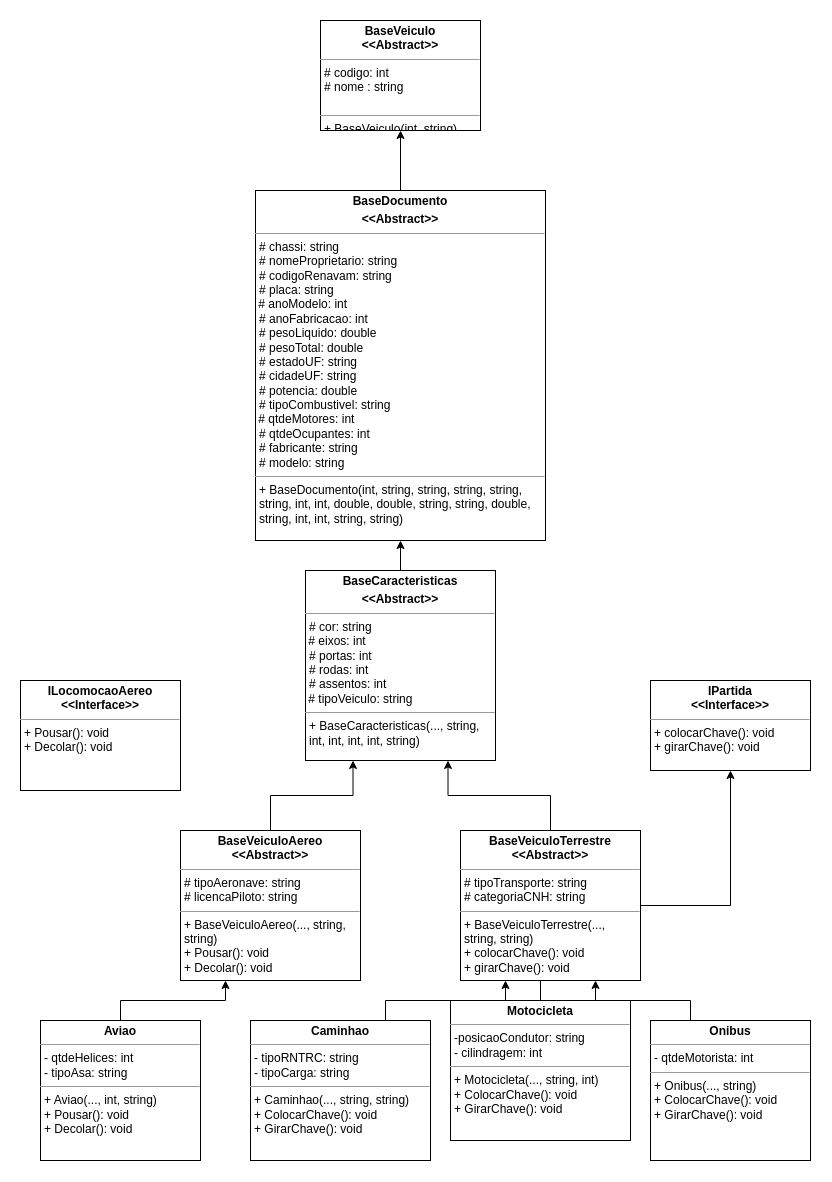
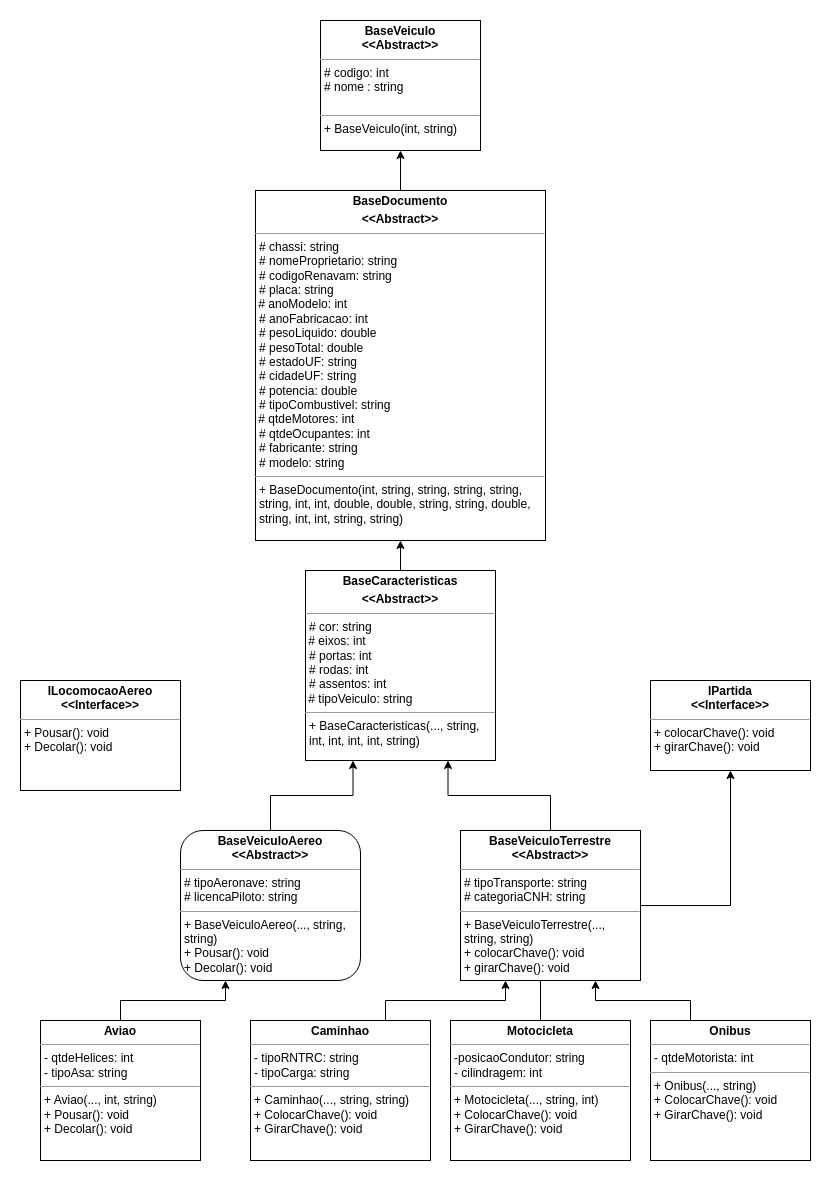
  <mxCell id="0" />
  <mxCell id="1" parent="0" />
- <mxCell id="2" value="&lt;p style=&quot;margin:0px;margin-top:4px;text-align:center;&quot;&gt;&lt;b&gt;BaseVeiculo&lt;br&gt;&amp;lt;&amp;lt;Abstract&amp;gt;&amp;gt;&lt;/b&gt;&lt;/p&gt;&lt;hr size=&quot;1&quot;&gt;&lt;p style=&quot;margin:0px;margin-left:4px;&quot;&gt;# codigo: int&lt;/p&gt;&lt;p style=&quot;margin:0px;margin-left:4px;&quot;&gt;# nome : string&lt;/p&gt;&lt;p style=&quot;margin:0px;margin-left:4px;&quot;&gt;&lt;br&gt;&lt;/p&gt;&lt;hr size=&quot;1&quot;&gt;&lt;p style=&quot;margin:0px;margin-left:4px;&quot;&gt;+ BaseVeiculo(int, string)&lt;/p&gt;" style="verticalAlign=top;align=left;overflow=fill;fontSize=12;fontFamily=Helvetica;html=1;whiteSpace=wrap;" vertex="1" parent="1"><mxGeometry x="320" y="20" width="160" height="110" as="geometry" /></mxCell>
+ <mxCell id="2" value="&lt;p style=&quot;margin:0px;margin-top:4px;text-align:center;&quot;&gt;&lt;b&gt;BaseVeiculo&lt;br&gt;&amp;lt;&amp;lt;Abstract&amp;gt;&amp;gt;&lt;/b&gt;&lt;/p&gt;&lt;hr size=&quot;1&quot;&gt;&lt;p style=&quot;margin:0px;margin-left:4px;&quot;&gt;# codigo: int&lt;/p&gt;&lt;p style=&quot;margin:0px;margin-left:4px;&quot;&gt;# nome : string&lt;/p&gt;&lt;p style=&quot;margin:0px;margin-left:4px;&quot;&gt;&lt;br&gt;&lt;/p&gt;&lt;hr size=&quot;1&quot;&gt;&lt;p style=&quot;margin:0px;margin-left:4px;&quot;&gt;+ BaseVeiculo(int, string)&lt;/p&gt;" style="verticalAlign=top;align=left;overflow=fill;fontSize=12;fontFamily=Helvetica;html=1;whiteSpace=wrap;" vertex="1" parent="1"><mxGeometry x="320" y="20" width="160" height="130" as="geometry" /></mxCell>
  <mxCell id="3" value="" style="edgeStyle=orthogonalEdgeStyle;rounded=0;orthogonalLoop=1;jettySize=auto;html=1;entryX=0.25;entryY=1;entryDx=0;entryDy=0;exitX=0.75;exitY=0;exitDx=0;exitDy=0;" edge="1" parent="1" source="4" target="13"><mxGeometry relative="1" as="geometry" /></mxCell>
  <mxCell id="4" value="&lt;p style=&quot;margin:0px;margin-top:4px;text-align:center;&quot;&gt;&lt;b&gt;Caminhao&lt;/b&gt;&lt;/p&gt;&lt;hr size=&quot;1&quot;&gt;&lt;p style=&quot;margin:0px;margin-left:4px;&quot;&gt;- tipoRNTRC: string&lt;/p&gt;&lt;p style=&quot;margin:0px;margin-left:4px;&quot;&gt;- tipoCarga: string&amp;nbsp;&lt;br&gt;&lt;/p&gt;&lt;hr size=&quot;1&quot;&gt;&lt;p style=&quot;margin:0px;margin-left:4px;&quot;&gt;+ Caminhao(..., string, string)&lt;/p&gt;&lt;p style=&quot;border-color: var(--border-color); margin: 0px 0px 0px 4px;&quot;&gt;+ ColocarChave(): void&lt;/p&gt;&lt;p style=&quot;border-color: var(--border-color); margin: 0px 0px 0px 4px;&quot;&gt;+ GirarChave(): void&lt;/p&gt;&lt;p style=&quot;border-color: var(--border-color); margin: 0px 0px 0px 4px;&quot;&gt;&lt;br&gt;&lt;/p&gt;" style="verticalAlign=top;align=left;overflow=fill;fontSize=12;fontFamily=Helvetica;html=1;whiteSpace=wrap;" vertex="1" parent="1"><mxGeometry x="250" y="1020" width="180" height="140" as="geometry" /></mxCell>
  <mxCell id="5" value="" style="edgeStyle=orthogonalEdgeStyle;rounded=0;orthogonalLoop=1;jettySize=auto;html=1;entryX=0.25;entryY=1;entryDx=0;entryDy=0;" edge="1" parent="1" source="6" target="15"><mxGeometry relative="1" as="geometry" /></mxCell>
  <mxCell id="6" value="&lt;p style=&quot;margin:0px;margin-top:4px;text-align:center;&quot;&gt;&lt;b&gt;Aviao&lt;/b&gt;&lt;/p&gt;&lt;hr size=&quot;1&quot;&gt;&lt;p style=&quot;margin:0px;margin-left:4px;&quot;&gt;-&amp;nbsp;qtdeHelices: int&lt;/p&gt;&lt;p style=&quot;margin:0px;margin-left:4px;&quot;&gt;- tipoAsa: string&lt;br&gt;&lt;/p&gt;&lt;hr size=&quot;1&quot;&gt;&lt;p style=&quot;margin:0px;margin-left:4px;&quot;&gt;+ Aviao(..., int, string)&lt;/p&gt;&lt;p style=&quot;margin:0px;margin-left:4px;&quot;&gt;+ Pousar(): void&lt;/p&gt;&lt;p style=&quot;margin:0px;margin-left:4px;&quot;&gt;+ Decolar(): void&lt;/p&gt;" style="verticalAlign=top;align=left;overflow=fill;fontSize=12;fontFamily=Helvetica;html=1;whiteSpace=wrap;" vertex="1" parent="1"><mxGeometry x="40" y="1020" width="160" height="140" as="geometry" /></mxCell>
  <mxCell id="7" value="" style="edgeStyle=orthogonalEdgeStyle;rounded=0;orthogonalLoop=1;jettySize=auto;html=1;" edge="1" parent="1" source="8"><mxGeometry relative="1" as="geometry"><mxPoint x="540" y="950" as="targetPoint" /></mxGeometry></mxCell>
- <mxCell id="8" value="&lt;p style=&quot;margin:0px;margin-top:4px;text-align:center;&quot;&gt;&lt;b&gt;Motocicleta&lt;/b&gt;&lt;/p&gt;&lt;hr size=&quot;1&quot;&gt;&lt;p style=&quot;margin:0px;margin-left:4px;&quot;&gt;-posicaoCondutor: string&lt;/p&gt;&lt;p style=&quot;margin:0px;margin-left:4px;&quot;&gt;- cilindragem: int&amp;nbsp;&lt;br&gt;&lt;/p&gt;&lt;hr size=&quot;1&quot;&gt;&lt;p style=&quot;border-color: var(--border-color); margin: 0px 0px 0px 4px;&quot;&gt;+ Motocicleta(..., string, int)&lt;/p&gt;&lt;p style=&quot;border-color: var(--border-color); margin: 0px 0px 0px 4px;&quot;&gt;+ ColocarChave(): void&lt;/p&gt;&lt;p style=&quot;border-color: var(--border-color); margin: 0px 0px 0px 4px;&quot;&gt;+ GirarChave(): void&lt;/p&gt;&lt;p style=&quot;border-color: var(--border-color); margin: 0px 0px 0px 4px;&quot;&gt;&lt;br&gt;&lt;/p&gt;" style="verticalAlign=top;align=left;overflow=fill;fontSize=12;fontFamily=Helvetica;html=1;whiteSpace=wrap;" vertex="1" parent="1"><mxGeometry x="450" y="1000" width="180" height="140" as="geometry" /></mxCell>
+ <mxCell id="8" value="&lt;p style=&quot;margin:0px;margin-top:4px;text-align:center;&quot;&gt;&lt;b&gt;Motocicleta&lt;/b&gt;&lt;/p&gt;&lt;hr size=&quot;1&quot;&gt;&lt;p style=&quot;margin:0px;margin-left:4px;&quot;&gt;-posicaoCondutor: string&lt;/p&gt;&lt;p style=&quot;margin:0px;margin-left:4px;&quot;&gt;- cilindragem: int&amp;nbsp;&lt;br&gt;&lt;/p&gt;&lt;hr size=&quot;1&quot;&gt;&lt;p style=&quot;border-color: var(--border-color); margin: 0px 0px 0px 4px;&quot;&gt;+ Motocicleta(..., string, int)&lt;/p&gt;&lt;p style=&quot;border-color: var(--border-color); margin: 0px 0px 0px 4px;&quot;&gt;+ ColocarChave(): void&lt;/p&gt;&lt;p style=&quot;border-color: var(--border-color); margin: 0px 0px 0px 4px;&quot;&gt;+ GirarChave(): void&lt;/p&gt;&lt;p style=&quot;border-color: var(--border-color); margin: 0px 0px 0px 4px;&quot;&gt;&lt;br&gt;&lt;/p&gt;" style="verticalAlign=top;align=left;overflow=fill;fontSize=12;fontFamily=Helvetica;html=1;whiteSpace=wrap;" vertex="1" parent="1"><mxGeometry x="450" y="1020" width="180" height="140" as="geometry" /></mxCell>
  <mxCell id="9" value="" style="edgeStyle=orthogonalEdgeStyle;rounded=0;orthogonalLoop=1;jettySize=auto;html=1;entryX=0.75;entryY=1;entryDx=0;entryDy=0;exitX=0.25;exitY=0;exitDx=0;exitDy=0;" edge="1" parent="1" source="10" target="13"><mxGeometry relative="1" as="geometry"><mxPoint x="730" y="940" as="targetPoint" /></mxGeometry></mxCell>
  <mxCell id="10" value="&lt;p style=&quot;margin:0px;margin-top:4px;text-align:center;&quot;&gt;&lt;b&gt;Onibus&lt;/b&gt;&lt;/p&gt;&lt;hr size=&quot;1&quot;&gt;&lt;p style=&quot;margin:0px;margin-left:4px;&quot;&gt;- qtdeMotorista: int&lt;/p&gt;&lt;hr size=&quot;1&quot;&gt;&lt;p style=&quot;border-color: var(--border-color); margin: 0px 0px 0px 4px;&quot;&gt;+ Onibus(..., string)&lt;/p&gt;&lt;p style=&quot;border-color: var(--border-color); margin: 0px 0px 0px 4px;&quot;&gt;+ ColocarChave(): void&lt;/p&gt;&lt;p style=&quot;border-color: var(--border-color); margin: 0px 0px 0px 4px;&quot;&gt;+ GirarChave(): void&lt;/p&gt;&lt;p style=&quot;border-color: var(--border-color); margin: 0px 0px 0px 4px;&quot;&gt;&lt;br&gt;&lt;/p&gt;" style="verticalAlign=top;align=left;overflow=fill;fontSize=12;fontFamily=Helvetica;html=1;whiteSpace=wrap;" vertex="1" parent="1"><mxGeometry x="650" y="1020" width="160" height="140" as="geometry" /></mxCell>
  <mxCell id="11" value="" style="edgeStyle=orthogonalEdgeStyle;rounded=0;orthogonalLoop=1;jettySize=auto;html=1;entryX=0.75;entryY=1;entryDx=0;entryDy=0;" edge="1" parent="1" source="13" target="21"><mxGeometry relative="1" as="geometry" /></mxCell>
  <mxCell id="12" value="" style="edgeStyle=orthogonalEdgeStyle;rounded=0;orthogonalLoop=1;jettySize=auto;html=1;entryX=0.5;entryY=1;entryDx=0;entryDy=0;" edge="1" parent="1" source="13" target="17"><mxGeometry relative="1" as="geometry" /></mxCell>
  <mxCell id="13" value="&lt;p style=&quot;margin:0px;margin-top:4px;text-align:center;&quot;&gt;&lt;b&gt;BaseVeiculo&lt;/b&gt;&lt;b&gt;Terrestre&lt;br&gt;&lt;/b&gt;&lt;b style=&quot;border-color: var(--border-color);&quot;&gt;&amp;lt;&amp;lt;Abstract&amp;gt;&amp;gt;&lt;/b&gt;&lt;/p&gt;&lt;hr size=&quot;1&quot;&gt;&lt;p style=&quot;margin:0px;margin-left:4px;&quot;&gt;# tipoTransporte: string&lt;/p&gt;&lt;p style=&quot;margin:0px;margin-left:4px;&quot;&gt;# categoriaCNH: string&lt;/p&gt;&lt;hr size=&quot;1&quot;&gt;&lt;p style=&quot;margin:0px;margin-left:4px;&quot;&gt;+ BaseVeiculoTerrestre(..., string, string)&lt;/p&gt;&lt;p style=&quot;border-color: var(--border-color); margin: 0px 0px 0px 4px;&quot;&gt;+ colocarChave(): void&lt;/p&gt;&lt;p style=&quot;border-color: var(--border-color); margin: 0px 0px 0px 4px;&quot;&gt;+ girarChave(): void&lt;/p&gt;" style="verticalAlign=top;align=left;overflow=fill;fontSize=12;fontFamily=Helvetica;html=1;whiteSpace=wrap;" vertex="1" parent="1"><mxGeometry x="460" y="830" width="180" height="150" as="geometry" /></mxCell>
  <mxCell id="14" value="" style="edgeStyle=orthogonalEdgeStyle;rounded=0;orthogonalLoop=1;jettySize=auto;html=1;entryX=0.25;entryY=1;entryDx=0;entryDy=0;" edge="1" parent="1" source="15" target="21"><mxGeometry relative="1" as="geometry" /></mxCell>
- <mxCell id="15" value="&lt;p style=&quot;margin:0px;margin-top:4px;text-align:center;&quot;&gt;&lt;b&gt;BaseVeiculoAereo&lt;br&gt;&amp;lt;&amp;lt;Abstract&amp;gt;&amp;gt;&lt;/b&gt;&lt;/p&gt;&lt;hr size=&quot;1&quot;&gt;&lt;p style=&quot;margin:0px;margin-left:4px;&quot;&gt;# tipoAeronave: string&lt;/p&gt;&lt;p style=&quot;margin:0px;margin-left:4px;&quot;&gt;# licencaPiloto: string&lt;br&gt;&lt;/p&gt;&lt;hr size=&quot;1&quot;&gt;&lt;p style=&quot;margin:0px;margin-left:4px;&quot;&gt;+ BaseVeiculoAereo(..., string, string)&lt;/p&gt;&lt;p style=&quot;border-color: var(--border-color); margin: 0px 0px 0px 4px;&quot;&gt;+ Pousar(): void&lt;/p&gt;&lt;p style=&quot;border-color: var(--border-color); margin: 0px 0px 0px 4px;&quot;&gt;+ Decolar(): void&lt;/p&gt;" style="verticalAlign=top;align=left;overflow=fill;fontSize=12;fontFamily=Helvetica;html=1;whiteSpace=wrap;" vertex="1" parent="1"><mxGeometry x="180" y="830" width="180" height="150" as="geometry" /></mxCell>
+ <mxCell id="15" value="&lt;p style=&quot;margin:0px;margin-top:4px;text-align:center;&quot;&gt;&lt;b&gt;BaseVeiculoAereo&lt;br&gt;&amp;lt;&amp;lt;Abstract&amp;gt;&amp;gt;&lt;/b&gt;&lt;/p&gt;&lt;hr size=&quot;1&quot;&gt;&lt;p style=&quot;margin:0px;margin-left:4px;&quot;&gt;# tipoAeronave: string&lt;/p&gt;&lt;p style=&quot;margin:0px;margin-left:4px;&quot;&gt;# licencaPiloto: string&lt;br&gt;&lt;/p&gt;&lt;hr size=&quot;1&quot;&gt;&lt;p style=&quot;margin:0px;margin-left:4px;&quot;&gt;+ BaseVeiculoAereo(..., string, string)&lt;/p&gt;&lt;p style=&quot;border-color: var(--border-color); margin: 0px 0px 0px 4px;&quot;&gt;+ Pousar(): void&lt;/p&gt;&lt;p style=&quot;border-color: var(--border-color); margin: 0px 0px 0px 4px;&quot;&gt;+ Decolar(): void&lt;/p&gt;" style="verticalAlign=top;align=left;overflow=fill;fontSize=12;fontFamily=Helvetica;html=1;whiteSpace=wrap;rounded=1;" vertex="1" parent="1"><mxGeometry x="180" y="830" width="180" height="150" as="geometry" /></mxCell>
  <mxCell id="16" value="&lt;p style=&quot;margin:0px;margin-top:4px;text-align:center;&quot;&gt;&lt;b&gt;ILocomocaoAereo&lt;br&gt;&amp;lt;&amp;lt;Interface&amp;gt;&amp;gt;&lt;/b&gt;&lt;/p&gt;&lt;hr size=&quot;1&quot;&gt;&lt;p style=&quot;margin:0px;margin-left:4px;&quot;&gt;+ Pousar(): void&lt;/p&gt;&lt;p style=&quot;margin:0px;margin-left:4px;&quot;&gt;+ Decolar(): void&lt;/p&gt;&lt;p style=&quot;margin:0px;margin-left:4px;&quot;&gt;&lt;br&gt;&lt;/p&gt;" style="verticalAlign=top;align=left;overflow=fill;fontSize=12;fontFamily=Helvetica;html=1;whiteSpace=wrap;" vertex="1" parent="1"><mxGeometry x="20" y="680" width="160" height="110" as="geometry" /></mxCell>
  <mxCell id="17" value="&lt;p style=&quot;margin:0px;margin-top:4px;text-align:center;&quot;&gt;&lt;b&gt;IPartida&lt;br&gt;&amp;lt;&amp;lt;Interface&amp;gt;&amp;gt;&lt;/b&gt;&lt;/p&gt;&lt;hr size=&quot;1&quot;&gt;&lt;p style=&quot;margin:0px;margin-left:4px;&quot;&gt;+ colocarChave(): void&lt;/p&gt;&lt;p style=&quot;margin:0px;margin-left:4px;&quot;&gt;+ girarChave(): void&lt;/p&gt;&lt;p style=&quot;margin:0px;margin-left:4px;&quot;&gt;&lt;br&gt;&lt;/p&gt;" style="verticalAlign=top;align=left;overflow=fill;fontSize=12;fontFamily=Helvetica;html=1;whiteSpace=wrap;" vertex="1" parent="1"><mxGeometry x="650" y="680" width="160" height="90" as="geometry" /></mxCell>
  <mxCell id="18" value="" style="edgeStyle=orthogonalEdgeStyle;rounded=0;orthogonalLoop=1;jettySize=auto;html=1;" edge="1" parent="1" source="19" target="2"><mxGeometry relative="1" as="geometry" /></mxCell>
  <mxCell id="19" value="&lt;p style=&quot;margin:0px;margin-top:4px;text-align:center;&quot;&gt;&lt;b&gt;BaseDocumento&lt;/b&gt;&lt;/p&gt;&lt;p style=&quot;margin:0px;margin-top:4px;text-align:center;&quot;&gt;&lt;b style=&quot;border-color: var(--border-color);&quot;&gt;&amp;lt;&amp;lt;Abstract&amp;gt;&amp;gt;&lt;/b&gt;&lt;/p&gt;&lt;hr size=&quot;1&quot;&gt;&lt;p style=&quot;border-color: var(--border-color); margin: 0px 0px 0px 4px;&quot;&gt;# chassi: string&lt;/p&gt;&lt;div&gt;&lt;p style=&quot;border-color: var(--border-color); margin: 0px 0px 0px 4px;&quot;&gt;# nomeProprietario: string&lt;/p&gt;&lt;/div&gt;&lt;div&gt;&lt;p style=&quot;border-color: var(--border-color); margin: 0px 0px 0px 4px;&quot;&gt;# codigoRenavam: string&lt;/p&gt;&lt;/div&gt;&lt;div&gt;&lt;p style=&quot;border-color: var(--border-color); margin: 0px 0px 0px 4px;&quot;&gt;# placa: string&lt;br style=&quot;border-color: var(--border-color);&quot;&gt;&lt;/p&gt;&lt;/div&gt;&lt;div&gt;&lt;span style=&quot;border-color: var(--border-color); background-color: initial;&quot;&gt;&amp;nbsp;# anoModelo: int&lt;/span&gt;&lt;/div&gt;&lt;div&gt;&lt;p style=&quot;border-color: var(--border-color); margin: 0px 0px 0px 4px;&quot;&gt;# anoFabricacao: int&lt;br style=&quot;border-color: var(--border-color);&quot;&gt;&lt;/p&gt;&lt;/div&gt;&lt;div&gt;&lt;span style=&quot;border-color: var(--border-color); background-color: initial;&quot;&gt;&lt;p style=&quot;border-color: var(--border-color); margin: 0px 0px 0px 4px;&quot;&gt;# pesoLiquido: double&lt;/p&gt;&lt;div&gt;&lt;p style=&quot;border-color: var(--border-color); margin: 0px 0px 0px 4px;&quot;&gt;# pesoTotal: double&lt;br style=&quot;border-color: var(--border-color);&quot;&gt;&lt;/p&gt;&lt;p style=&quot;border-color: var(--border-color); margin: 0px 0px 0px 4px;&quot;&gt;# estadoUF: string&lt;br style=&quot;border-color: var(--border-color);&quot;&gt;&lt;/p&gt;&lt;/div&gt;&lt;div&gt;&lt;p style=&quot;border-color: var(--border-color); margin: 0px 0px 0px 4px;&quot;&gt;# cidadeUF: string&lt;br style=&quot;border-color: var(--border-color);&quot;&gt;&lt;/p&gt;&lt;/div&gt;&lt;div&gt;&lt;span style=&quot;border-color: var(--border-color); background-color: initial;&quot;&gt;&lt;p style=&quot;border-color: var(--border-color); margin: 0px 0px 0px 4px;&quot;&gt;# potencia: double&lt;/p&gt;&lt;div&gt;&lt;p style=&quot;border-color: var(--border-color); margin: 0px 0px 0px 4px;&quot;&gt;# tipoCombustivel: string&lt;br style=&quot;border-color: var(--border-color);&quot;&gt;&lt;/p&gt;&lt;/div&gt;&lt;div&gt;&lt;span style=&quot;border-color: var(--border-color); background-color: initial;&quot;&gt;&amp;nbsp;# qtdeMotores: int&lt;/span&gt;&lt;/div&gt;&lt;div&gt;&lt;span style=&quot;border-color: var(--border-color); background-color: initial;&quot;&gt;&lt;p style=&quot;border-color: var(--border-color); margin: 0px 0px 0px 4px;&quot;&gt;# qtdeOcupantes: int&lt;/p&gt;&lt;p style=&quot;border-color: var(--border-color); margin: 0px 0px 0px 4px;&quot;&gt;# fabricante: string&lt;/p&gt;&lt;p style=&quot;border-color: var(--border-color); margin: 0px 0px 0px 4px;&quot;&gt;# modelo: string&lt;/p&gt;&lt;/span&gt;&lt;/div&gt;&lt;/span&gt;&lt;/div&gt;&lt;/span&gt;&lt;/div&gt;&lt;hr size=&quot;1&quot;&gt;&lt;p style=&quot;margin:0px;margin-left:4px;&quot;&gt;+ BaseDocumento(int, string, string, string, string, string, int, int, double, double, string, string, double, string, int, int, string, string)&lt;/p&gt;" style="verticalAlign=top;align=left;overflow=fill;fontSize=12;fontFamily=Helvetica;html=1;whiteSpace=wrap;" vertex="1" parent="1"><mxGeometry x="255" y="190" width="290" height="350" as="geometry" /></mxCell>
  <mxCell id="20" value="" style="edgeStyle=orthogonalEdgeStyle;rounded=0;orthogonalLoop=1;jettySize=auto;html=1;" edge="1" parent="1" source="21" target="19"><mxGeometry relative="1" as="geometry" /></mxCell>
  <mxCell id="21" value="&lt;p style=&quot;margin:0px;margin-top:4px;text-align:center;&quot;&gt;&lt;b&gt;BaseCaracteristicas&lt;/b&gt;&lt;/p&gt;&lt;p style=&quot;margin:0px;margin-top:4px;text-align:center;&quot;&gt;&lt;b style=&quot;border-color: var(--border-color);&quot;&gt;&amp;lt;&amp;lt;Abstract&amp;gt;&amp;gt;&lt;/b&gt;&lt;/p&gt;&lt;hr size=&quot;1&quot;&gt;&lt;p style=&quot;border-color: var(--border-color); margin: 0px 0px 0px 4px;&quot;&gt;&lt;span style=&quot;background-color: initial;&quot;&gt;# cor: string&lt;/span&gt;&lt;br&gt;&lt;/p&gt;&lt;div&gt;&lt;span style=&quot;border-color: var(--border-color); background-color: initial;&quot;&gt;&amp;nbsp;# eixos: int&lt;/span&gt;&lt;/div&gt;&lt;div&gt;&lt;span style=&quot;border-color: var(--border-color); background-color: initial;&quot;&gt;&lt;p style=&quot;border-color: var(--border-color); margin: 0px 0px 0px 4px;&quot;&gt;# portas: int&lt;/p&gt;&lt;p style=&quot;border-color: var(--border-color); margin: 0px 0px 0px 4px;&quot;&gt;# rodas: int&lt;br style=&quot;border-color: var(--border-color);&quot;&gt;&lt;/p&gt;&lt;p style=&quot;border-color: var(--border-color); margin: 0px 0px 0px 4px;&quot;&gt;# assentos: int&lt;br style=&quot;border-color: var(--border-color);&quot;&gt;&lt;/p&gt;&lt;div&gt;&lt;span style=&quot;border-color: var(--border-color); background-color: initial;&quot;&gt;&amp;nbsp;# tipoVeiculo: string&lt;/span&gt;&lt;/div&gt;&lt;div&gt;&lt;/div&gt;&lt;/span&gt;&lt;/div&gt;&lt;hr size=&quot;1&quot;&gt;&lt;p style=&quot;margin:0px;margin-left:4px;&quot;&gt;+ BaseCaracteristicas(...&lt;span style=&quot;background-color: initial;&quot;&gt;, string, int, int, int, int, string)&lt;/span&gt;&lt;/p&gt;" style="verticalAlign=top;align=left;overflow=fill;fontSize=12;fontFamily=Helvetica;html=1;whiteSpace=wrap;" vertex="1" parent="1"><mxGeometry x="305" y="570" width="190" height="190" as="geometry" /></mxCell>
